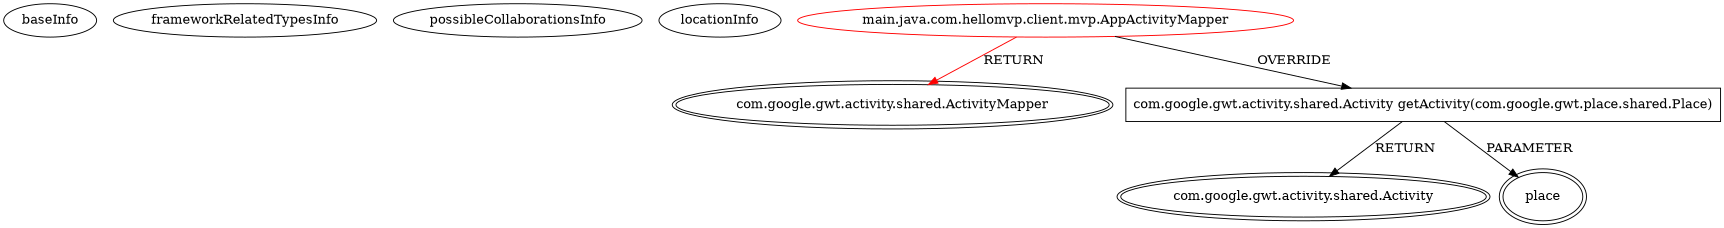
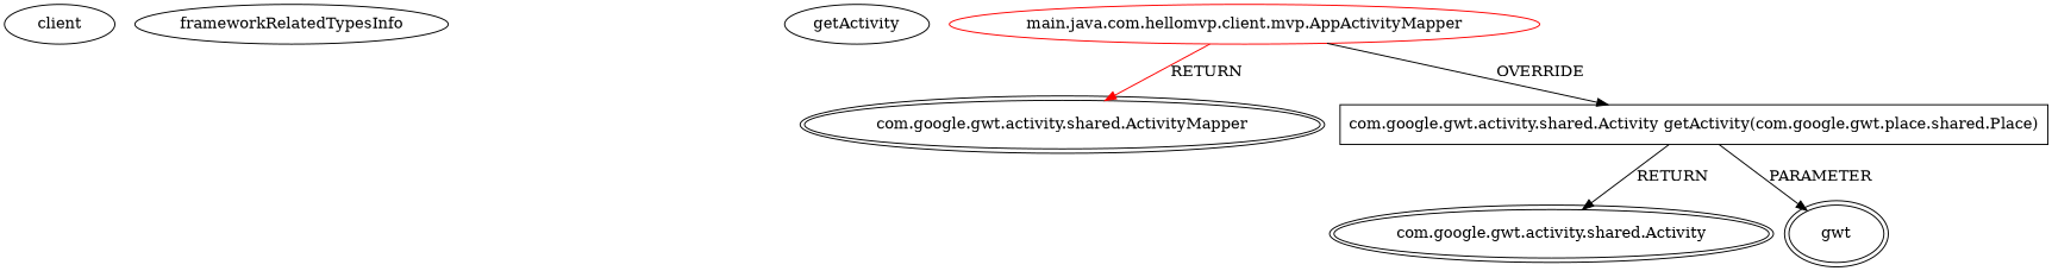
  digraph {
-   baseInfo [category=extension_graph graphId=668 isAnonymous=false possibleRelation=false]
+   baseInfo [category=extension_graph graphId=668 isAnonymous=false possibleRelation=false label=client]
    frameworkRelatedTypesInfo [0="com.google.gwt.activity.shared.ActivityMapper"]
-   possibleCollaborationsInfo
-   locationInfo [contextSignature=AppActivityMapper filePath="/anozaki-GwtHelloMvpTest/GwtHelloMvpTest-master/src/main/java/com/hellomvp/client/mvp/AppActivityMapper.java" graphId=668 projectName="anozaki-GwtHelloMvpTest"]
+   locationInfo [contextSignature=AppActivityMapper filePath="/anozaki-GwtHelloMvpTest/GwtHelloMvpTest-master/src/main/java/com/hellomvp/client/mvp/AppActivityMapper.java" graphId=668 projectName="anozaki-GwtHelloMvpTest" label=getActivity]
    n5 [color=red isFrameworkType=false label="main.java.com.hellomvp.client.mvp.AppActivityMapper" vertexType=ROOT_CLIENT_CLASS_DECLARATION]
    n6 [isFrameworkType=true label="com.google.gwt.activity.shared.ActivityMapper" peripheries=2 vertexType=FRAMEWORK_INTERFACE_TYPE]
    n7 [isFrameworkType=false label="com.google.gwt.activity.shared.Activity getActivity(com.google.gwt.place.shared.Place)" shape=box vertexType=OVERRIDING_METHOD_DECLARATION]
    n8 [isFrameworkType=true label="com.google.gwt.activity.shared.Activity" peripheries=2 vertexType=FRAMEWORK_INTERFACE_TYPE]
-   n9 [isFrameworkType=true label=place peripheries=2 vertexType=PARAMETER_DECLARATION]
+   n9 [isFrameworkType=true label=gwt peripheries=2 vertexType=PARAMETER_DECLARATION]
    n5 -> n6 [color=red label=RETURN]
    n5 -> n7 [label=OVERRIDE]
    n7 -> n8 [label=RETURN]
    n7 -> n9 [label=PARAMETER]
  }
